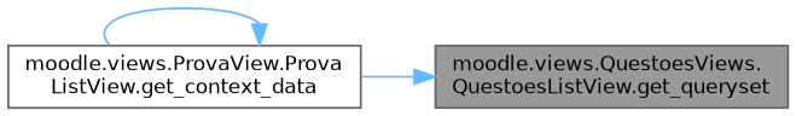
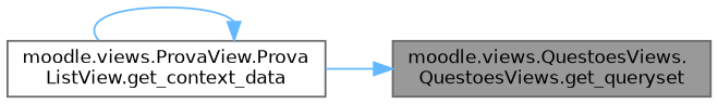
  digraph {
    rankdir=RL
    node [fontname=Helvetica fontsize=10 shape=box style=filled]
    edge [color=steelblue1 dir=back fontname=Helvetica fontsize=10 labelfontname=Helvetica labelfontsize=10 style=solid]
-   n1 [color=gray40 fillcolor=grey60 fontcolor=black height=0.2 label="moodle.views.QuestoesViews.\lQuestoesListView.get_queryset" width=0.4]
+   n1 [color=gray40 fillcolor=grey60 fontcolor=black height=0.2 label="moodle.views.QuestoesViews.\lQuestoesViews.get_queryset" width=0.4]
    n2 [color=grey40 fillcolor=white height=0.2 label="moodle.views.ProvaView.Prova\lListView.get_context_data" width=0.4]
    n1 -> n2
    n2 -> n2
  }
